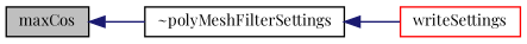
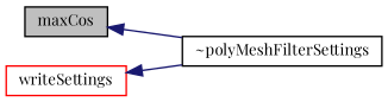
  digraph {
    fontname="Playfair Display"
    rankdir=LR
    node [color=black fontname="Playfair Display" fontsize=10 shape=record]
    edge [color=midnightblue dir=back fontname="Playfair Display" fontsize=10 labelfontname=FreeSans labelfontsize=10 style=solid]
    n1 [fillcolor=grey75 fontcolor=black height=0.2 label=maxCos style=filled width=0.4]
    n2 [height=0.2 label="~polyMeshFilterSettings" width=0.4]
    n3 [color=red height=0.2 label=writeSettings width=0.4]
    n1 -> n2
-   n2 -> n3
+   n3 -> n2
  }
